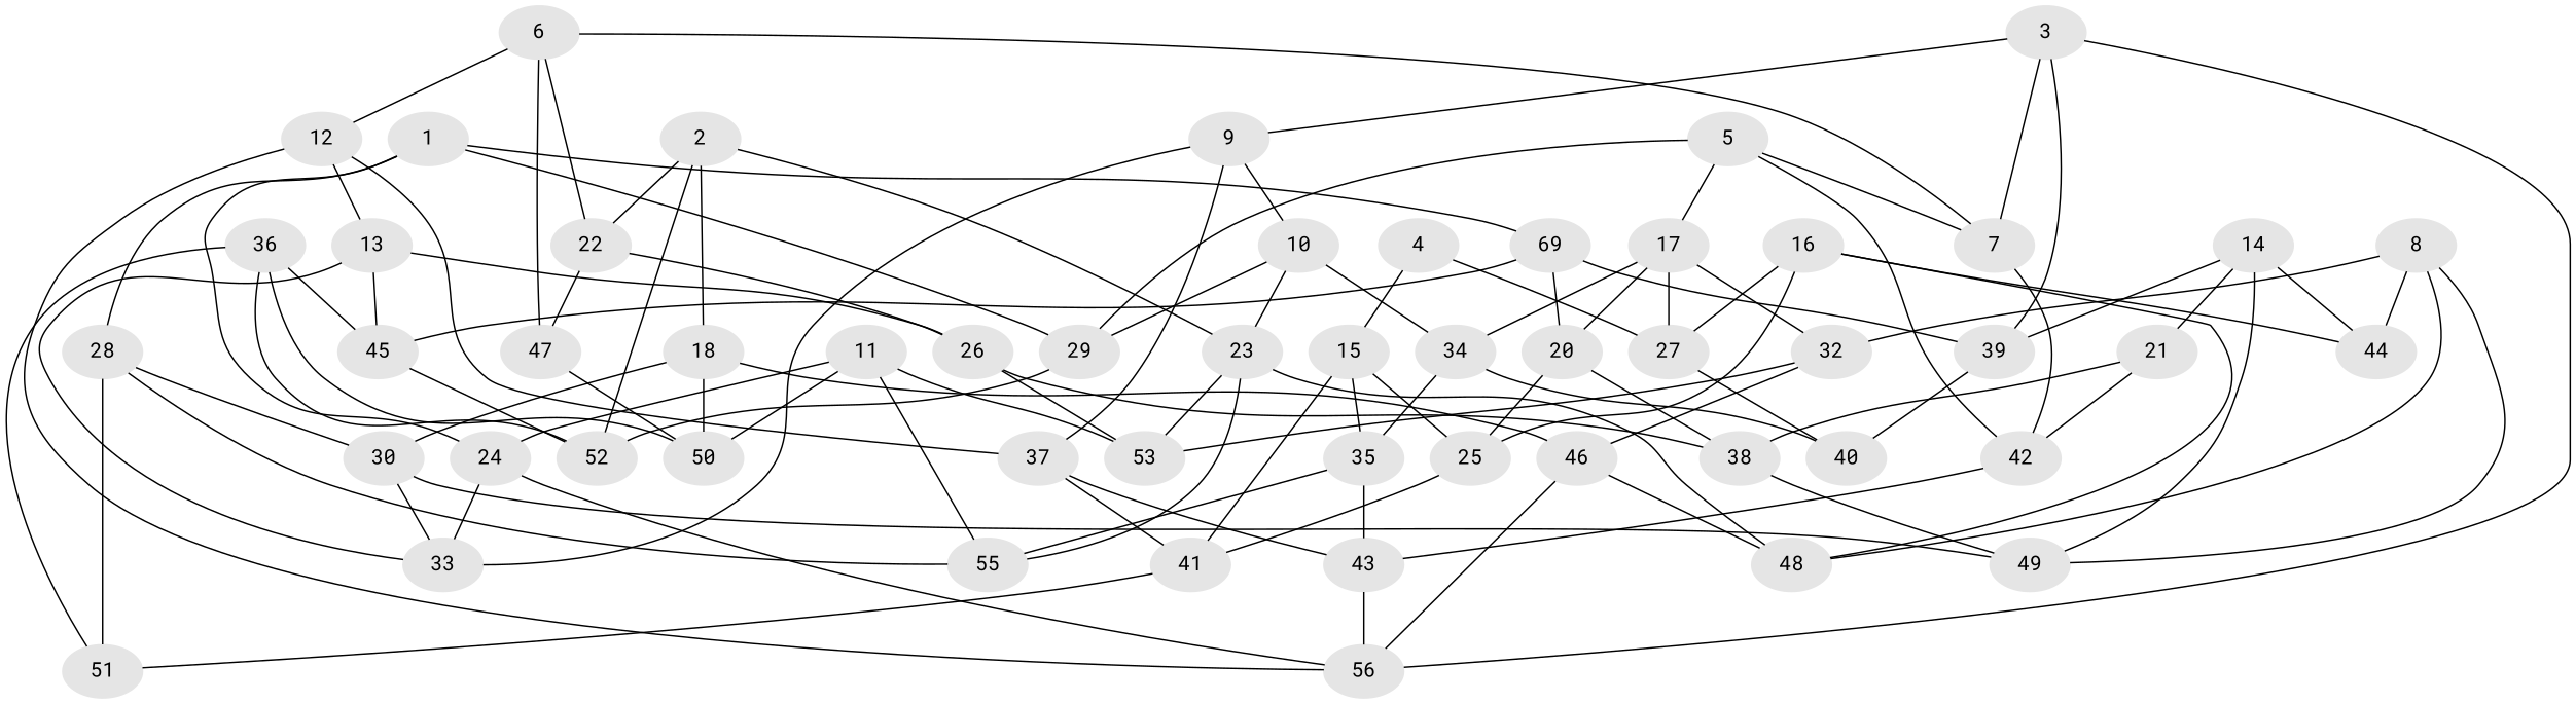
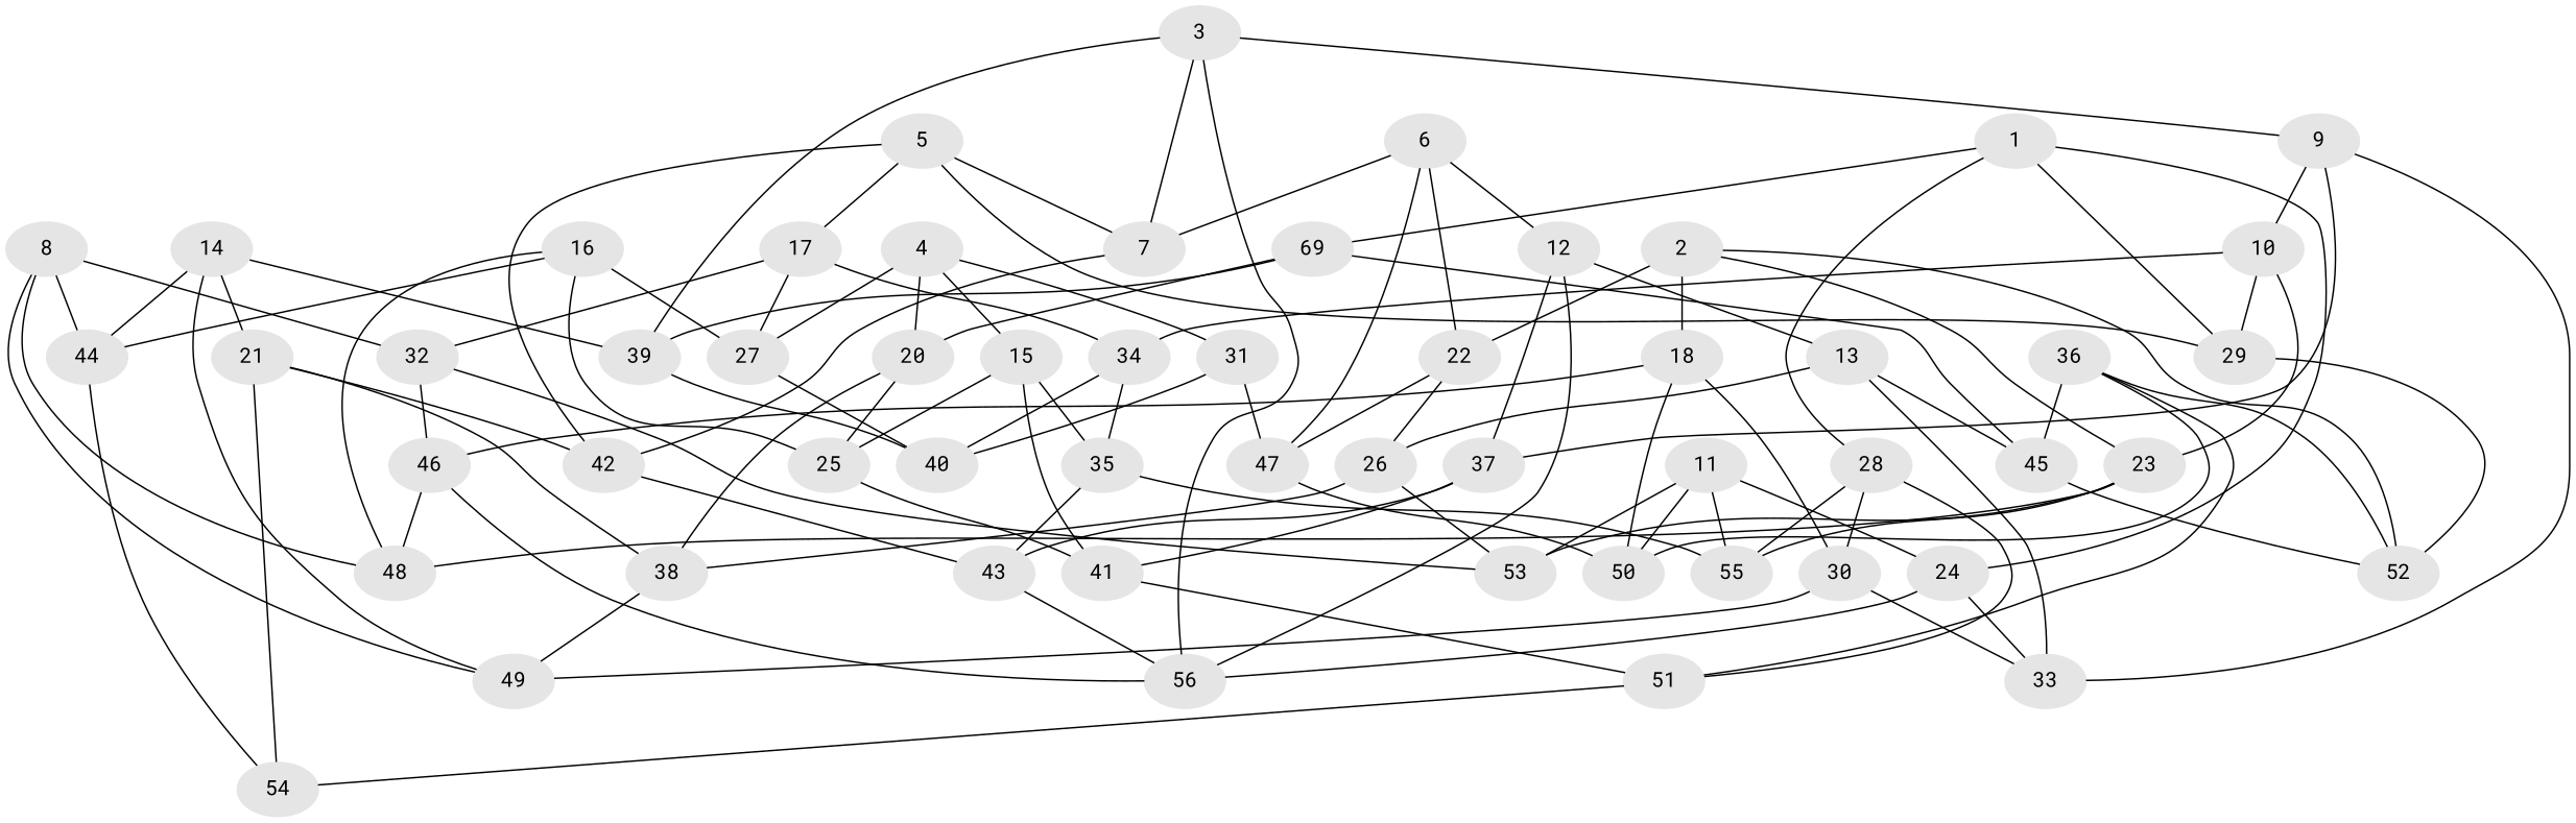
  graph {
    fontname="Roboto Mono"
    node [color=gray90 fontname="Roboto Mono" style=filled]
    edge [fontname="Roboto Mono"]
    n1 [label=69]
    1
    24
    28
    29
    39
    20
    45
    56
    33
    55
    30
    51
    52
    2
    18
    22
    23
    50
    46
    47
    26
    48
    53
    3
    7
    9
    42
    10
    37
    40
    4
    15
    27
+   31
    25
    35
    41
    38
    5
    17
    32
    34
    43
    6
    12
    13
    8
    44
    49
+   54
    11
    14
    21
    16
    36
    n1 -- 39
    n1 -- 20
    n1 -- 45
    1 -- n1
    1 -- 24
    1 -- 28
    1 -- 29
    24 -- 56
    24 -- 33
    28 -- 55
    28 -- 30
    28 -- 51
    29 -- 52
    39 -- 40
    20 -- 25
    20 -- 38
    45 -- 52
    30 -- 33
    30 -- 49
+   51 -- 54
    2 -- 52
    2 -- 18
    2 -- 22
    2 -- 23
    18 -- 30
    18 -- 50
    18 -- 46
    22 -- 47
    22 -- 26
    23 -- 55
    23 -- 48
    23 -- 53
    46 -- 56
    46 -- 48
    47 -- 50
    26 -- 53
    26 -- 38
    3 -- 39
    3 -- 56
    3 -- 7
    3 -- 9
    7 -- 42
    9 -- 33
    9 -- 10
    9 -- 37
    42 -- 43
    10 -- 29
    10 -- 23
    10 -- 34
    37 -- 41
    37 -- 43
-   17 -- 20
+   4 -- 20
    4 -- 15
    4 -- 27
+   4 -- 31
    15 -- 25
    15 -- 35
    15 -- 41
    27 -- 40
+   31 -- 47
+   31 -- 40
    25 -- 41
    35 -- 55
    35 -- 43
    41 -- 51
    38 -- 49
    5 -- 29
    5 -- 7
    5 -- 42
    5 -- 17
    17 -- 27
    17 -- 32
    17 -- 34
    32 -- 46
    32 -- 53
    34 -- 40
    34 -- 35
    43 -- 56
    6 -- 22
    6 -- 47
    6 -- 7
    6 -- 12
    12 -- 56
    12 -- 37
    12 -- 13
    13 -- 45
    13 -- 33
    13 -- 26
    8 -- 48
    8 -- 32
    8 -- 44
    8 -- 49
+   44 -- 54
    11 -- 24
    11 -- 55
    11 -- 50
    11 -- 53
    14 -- 39
    14 -- 44
    14 -- 49
    14 -- 21
    21 -- 42
    21 -- 38
+   21 -- 54
    16 -- 48
    16 -- 27
    16 -- 25
    16 -- 44
    36 -- 45
    36 -- 51
    36 -- 52
    36 -- 50
  }
